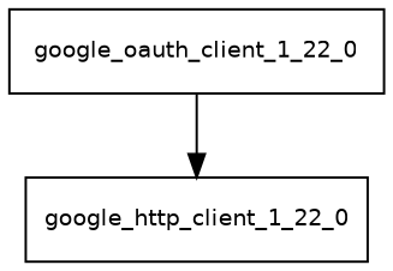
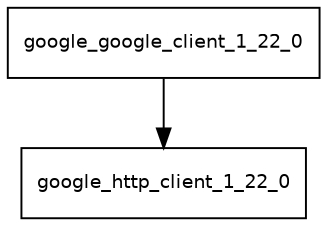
  digraph {
    fontname="DejaVu Sans"
    node [fontsize=10.0 shape=box fontname="DejaVu Sans"]
-   google_oauth_client_1_22_0
+   google_oauth_client_1_22_0 [label=google_google_client_1_22_0]
    google_http_client_1_22_0
    google_oauth_client_1_22_0 -> google_http_client_1_22_0 [fontname="DejaVu Sans"]
  }
